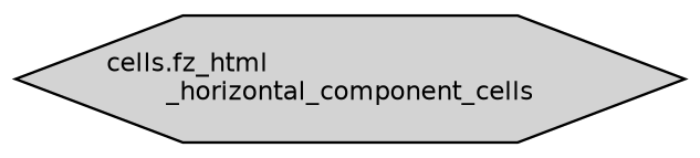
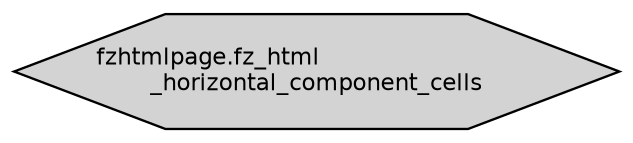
  digraph {
    rankdir=LR
-   n1 [color=black fillcolor=lightgrey fontname=Helvetica fontsize=10 height=0.2 label="cells.fz_html\l_horizontal_component_cells" shape=hexagon style=filled width=0.4]
+   n1 [color=black fillcolor=lightgrey fontname=Helvetica fontsize=10 height=0.2 label="fzhtmlpage.fz_html\l_horizontal_component_cells" shape=hexagon style=filled width=0.4]
  }
